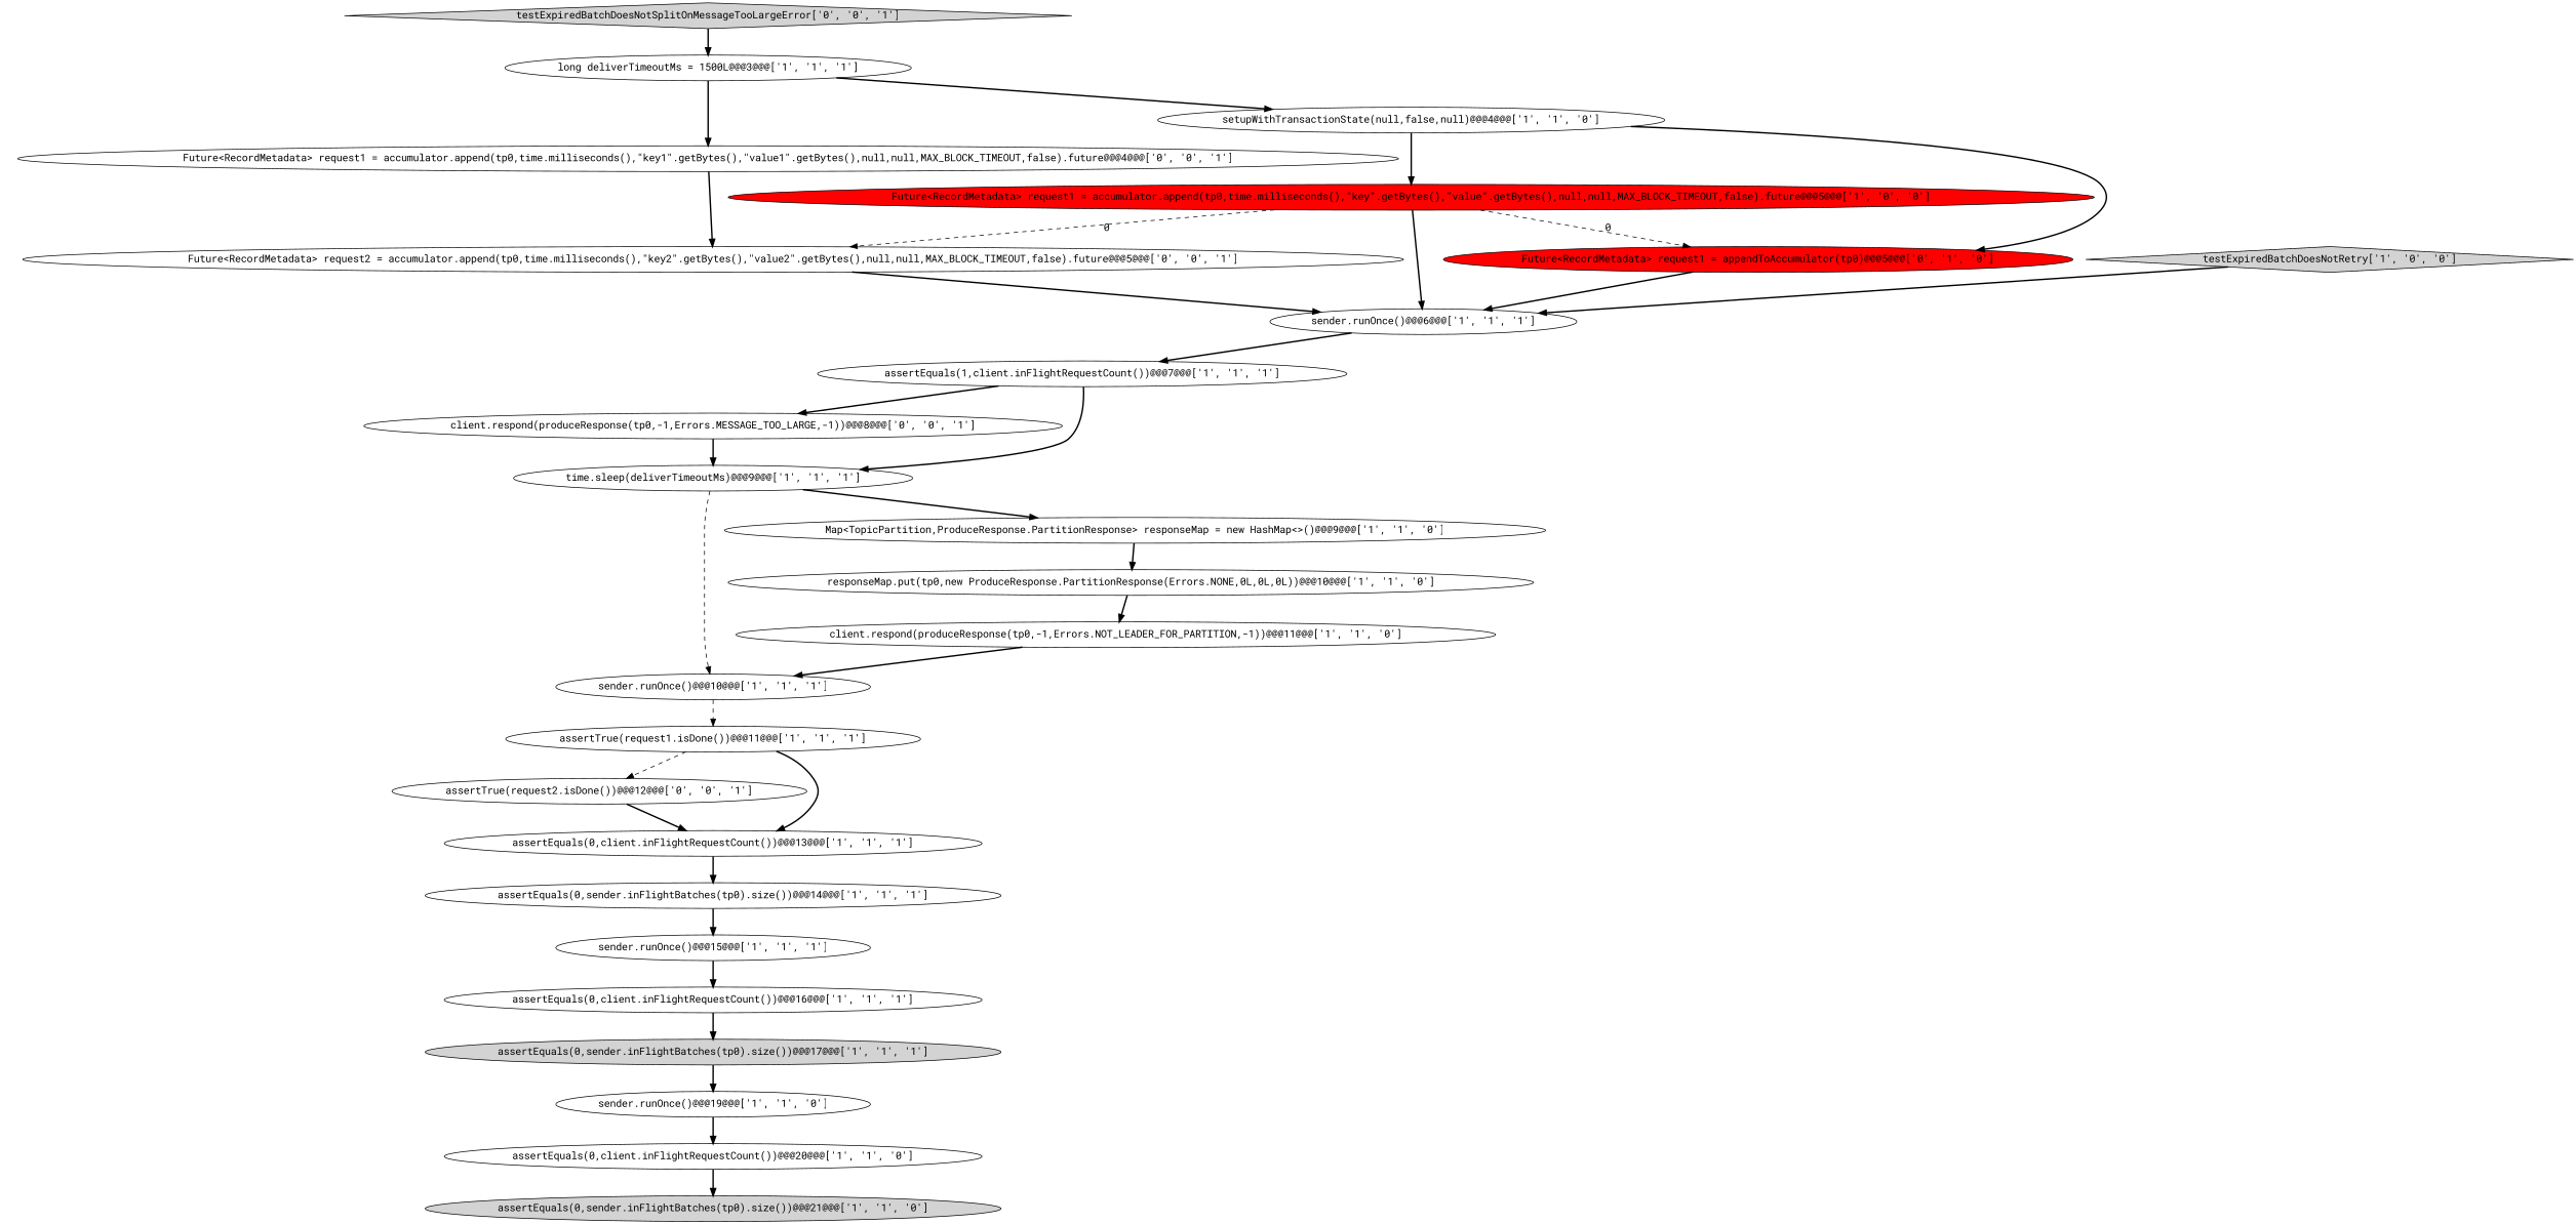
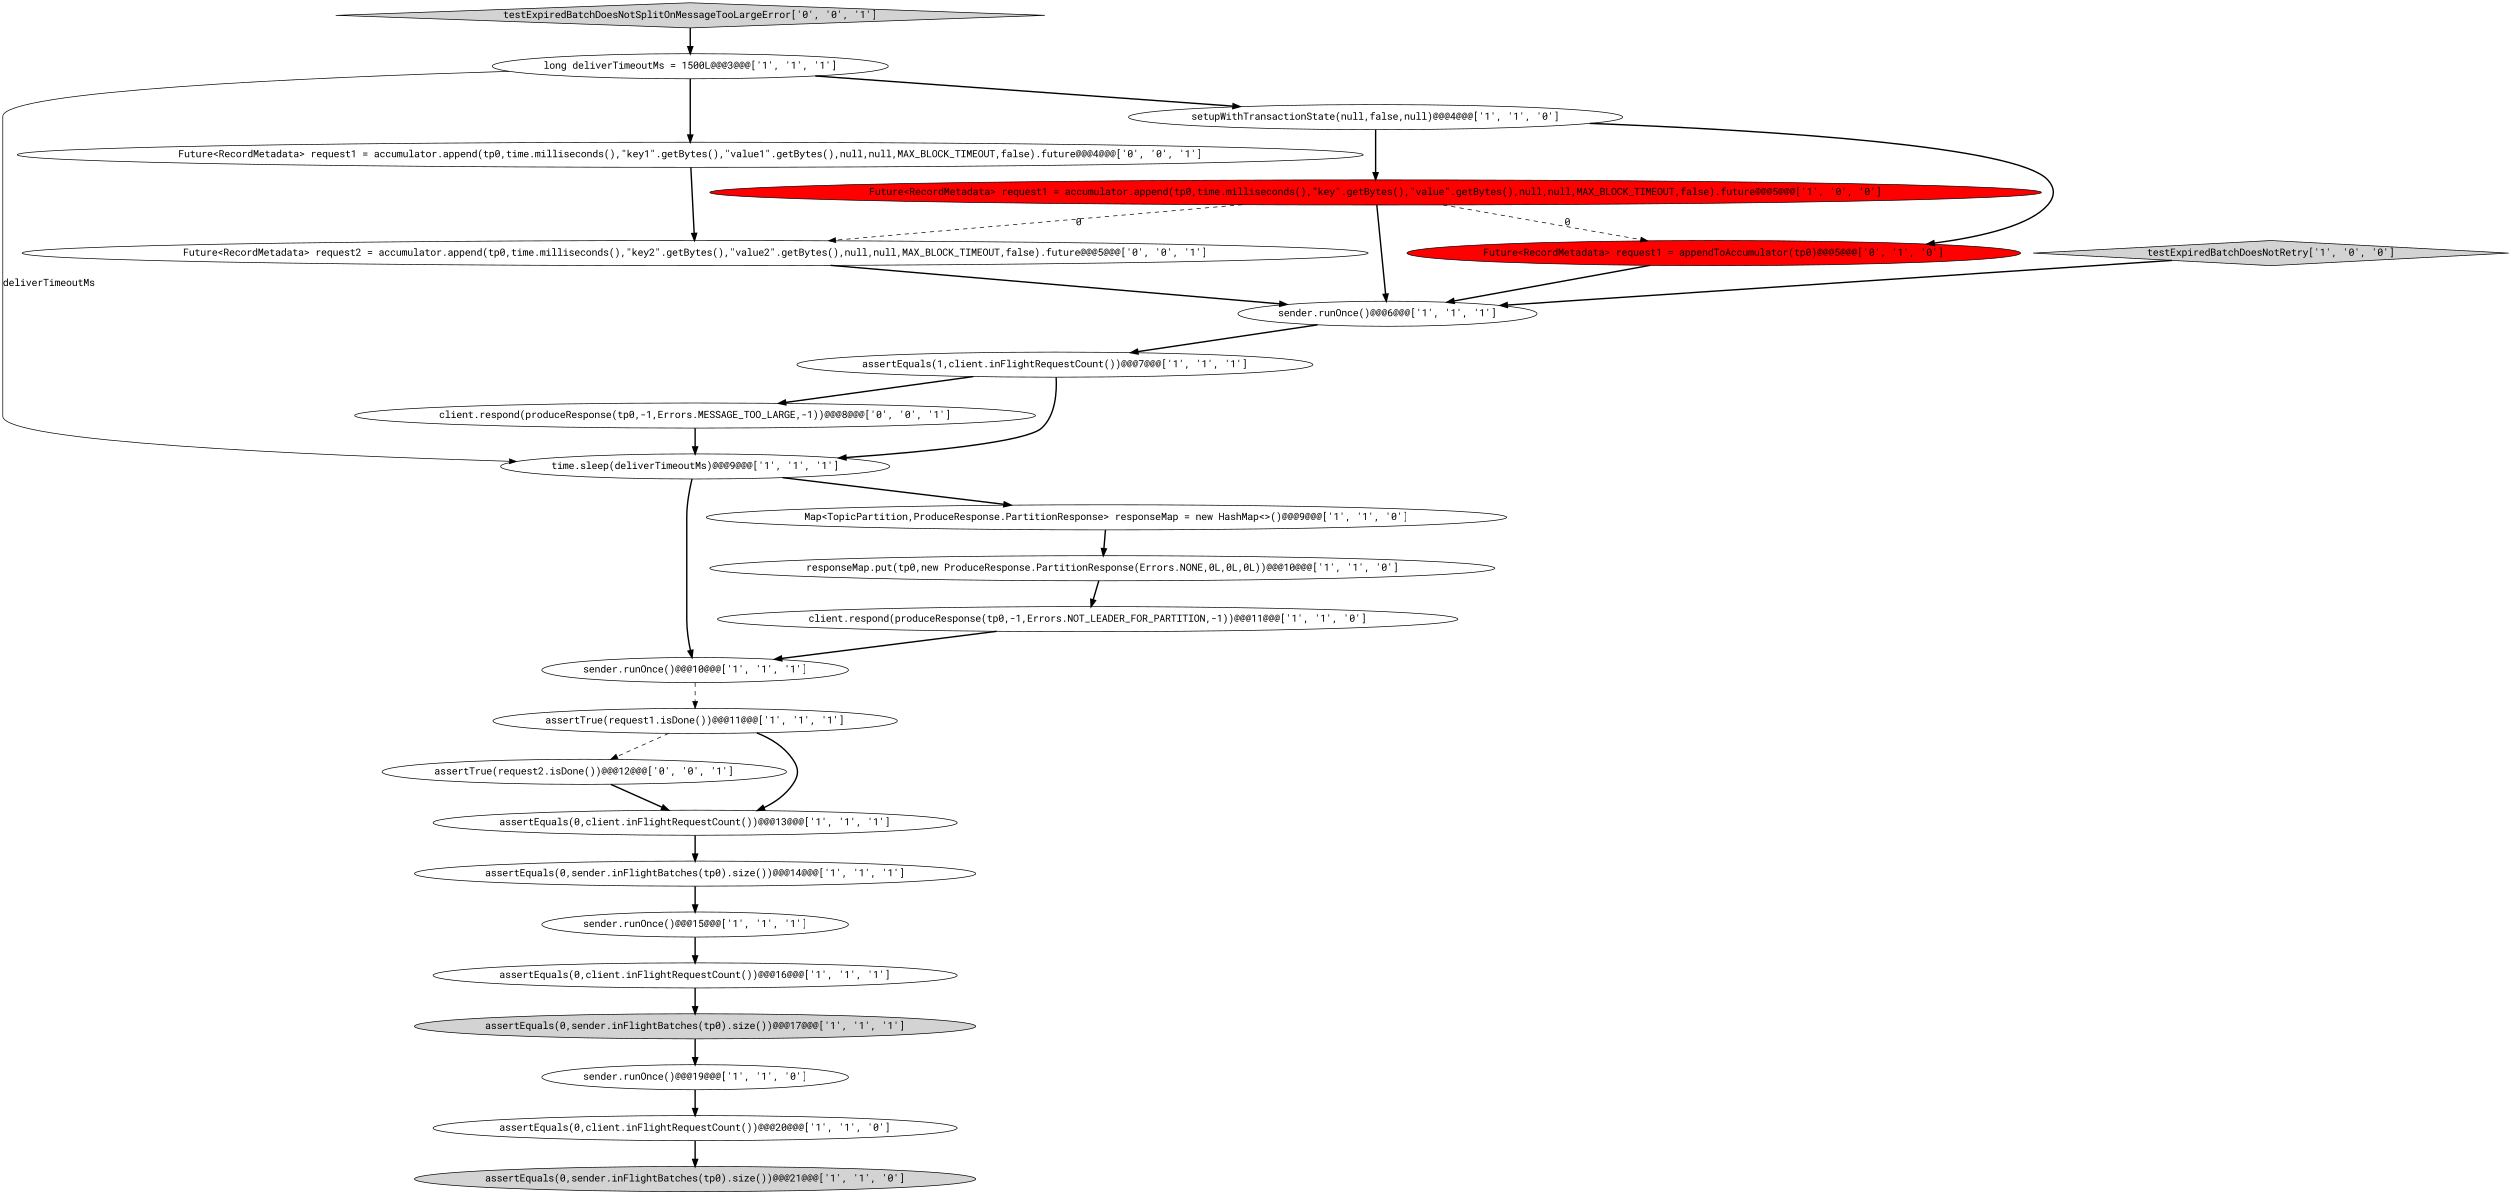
  digraph {
    fontname="Roboto Mono"
    node [fillcolor=white fontname="Roboto Mono" shape=ellipse style=filled]
    edge [fontname="Roboto Mono" style=bold]
    n1 [label="long deliverTimeoutMs = 1500L@@@3@@@['1', '1', '1']"]
    n2 [label="Future<RecordMetadata> request1 = accumulator.append(tp0,time.milliseconds(),\"key1\".getBytes(),\"value1\".getBytes(),null,null,MAX_BLOCK_TIMEOUT,false).future@@@4@@@['0', '0', '1']"]
    n3 [label="time.sleep(deliverTimeoutMs)@@@9@@@['1', '1', '1']"]
    n4 [label="setupWithTransactionState(null,false,null)@@@4@@@['1', '1', '0']"]
    n5 [label="Future<RecordMetadata> request2 = accumulator.append(tp0,time.milliseconds(),\"key2\".getBytes(),\"value2\".getBytes(),null,null,MAX_BLOCK_TIMEOUT,false).future@@@5@@@['0', '0', '1']"]
    n6 [label="sender.runOnce()@@@10@@@['1', '1', '1']"]
    n7 [label="Map<TopicPartition,ProduceResponse.PartitionResponse> responseMap = new HashMap<>()@@@9@@@['1', '1', '0']"]
    n8 [fillcolor=red label="Future<RecordMetadata> request1 = accumulator.append(tp0,time.milliseconds(),\"key\".getBytes(),\"value\".getBytes(),null,null,MAX_BLOCK_TIMEOUT,false).future@@@5@@@['1', '0', '0']"]
    n9 [fillcolor=red label="Future<RecordMetadata> request1 = appendToAccumulator(tp0)@@@5@@@['0', '1', '0']"]
    n10 [label="assertTrue(request2.isDone())@@@12@@@['0', '0', '1']"]
    n11 [label="assertEquals(0,client.inFlightRequestCount())@@@13@@@['1', '1', '1']"]
    n12 [label="assertEquals(0,sender.inFlightBatches(tp0).size())@@@14@@@['1', '1', '1']"]
    n13 [label="client.respond(produceResponse(tp0,-1,Errors.NOT_LEADER_FOR_PARTITION,-1))@@@11@@@['1', '1', '0']"]
    n14 [label="assertTrue(request1.isDone())@@@11@@@['1', '1', '1']"]
    n15 [label="sender.runOnce()@@@19@@@['1', '1', '0']"]
    n16 [label="assertEquals(0,client.inFlightRequestCount())@@@20@@@['1', '1', '0']"]
    n17 [fillcolor=lightgray label="assertEquals(0,sender.inFlightBatches(tp0).size())@@@21@@@['1', '1', '0']"]
    n18 [label="sender.runOnce()@@@15@@@['1', '1', '1']"]
    n19 [label="sender.runOnce()@@@6@@@['1', '1', '1']"]
    n20 [label="responseMap.put(tp0,new ProduceResponse.PartitionResponse(Errors.NONE,0L,0L,0L))@@@10@@@['1', '1', '0']"]
    n21 [label="assertEquals(0,client.inFlightRequestCount())@@@16@@@['1', '1', '1']"]
    n22 [fillcolor=lightgray label="assertEquals(0,sender.inFlightBatches(tp0).size())@@@17@@@['1', '1', '1']"]
    n23 [label="assertEquals(1,client.inFlightRequestCount())@@@7@@@['1', '1', '1']"]
    n24 [fillcolor=lightgray label="testExpiredBatchDoesNotRetry['1', '0', '0']" shape=diamond]
    n25 [label="client.respond(produceResponse(tp0,-1,Errors.MESSAGE_TOO_LARGE,-1))@@@8@@@['0', '0', '1']"]
    n26 [fillcolor=lightgray label="testExpiredBatchDoesNotSplitOnMessageTooLargeError['0', '0', '1']" shape=diamond]
    n1 -> n2
+   n1 -> n3 [label=deliverTimeoutMs style=solid]
    n1 -> n4
    n2 -> n5
-   n3 -> n6 [style=dashed]
+   n3 -> n6
    n3 -> n7
    n4 -> n8
    n4 -> n9
    n5 -> n19
    n6 -> n14 [style=dashed]
    n7 -> n20
    n8 -> n5 [label=0 style=dashed]
    n8 -> n9 [label=0 style=dashed]
    n8 -> n19
    n9 -> n19
    n10 -> n11
    n11 -> n12
    n12 -> n18
    n13 -> n6
    n14 -> n10 [style=dashed]
    n14 -> n11
    n15 -> n16
    n16 -> n17
    n18 -> n21
    n19 -> n23
    n20 -> n13
    n21 -> n22
    n22 -> n15
    n23 -> n3
    n23 -> n25
    n24 -> n19
    n25 -> n3
    n26 -> n1
  }
